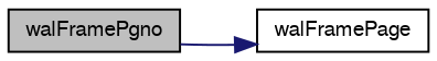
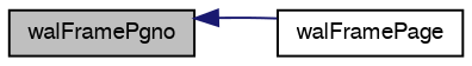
  digraph {
    rankdir=LR
    node [color=black fontname=FreeSans fontsize=10 shape=record style=filled]
    n1 [fillcolor=grey75 fontcolor=black height=0.2 label=walFramePgno width=0.4]
    n2 [fillcolor=white height=0.2 label=walFramePage width=0.4]
-   n1 -> n2 [color=midnightblue fontname=FreeSans fontsize=10 labelfontname=FreeSans labelfontsize=10 style=solid]
+   n2 -> n1 [color=midnightblue fontname=FreeSans fontsize=10 labelfontname=FreeSans labelfontsize=10 style=solid]
  }
